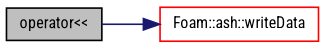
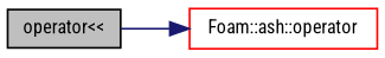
  digraph {
    rankdir=LR
    fontname="Roboto Condensed"
    node [fontname="Roboto Condensed" fontsize=10 shape=record]
    n1 [color=black fillcolor=grey75 fontcolor=black height=0.2 label="operator\<\<" style=filled width=0.4]
-   n2 [color=red height=0.2 label="Foam::ash::writeData" width=0.4]
+   n2 [color=red height=0.2 label="Foam::ash::operator" width=0.4]
    n1 -> n2 [color=midnightblue fontname="Roboto Condensed" fontsize=10 labelfontname=FreeSans labelfontsize=10 style=solid]
  }
